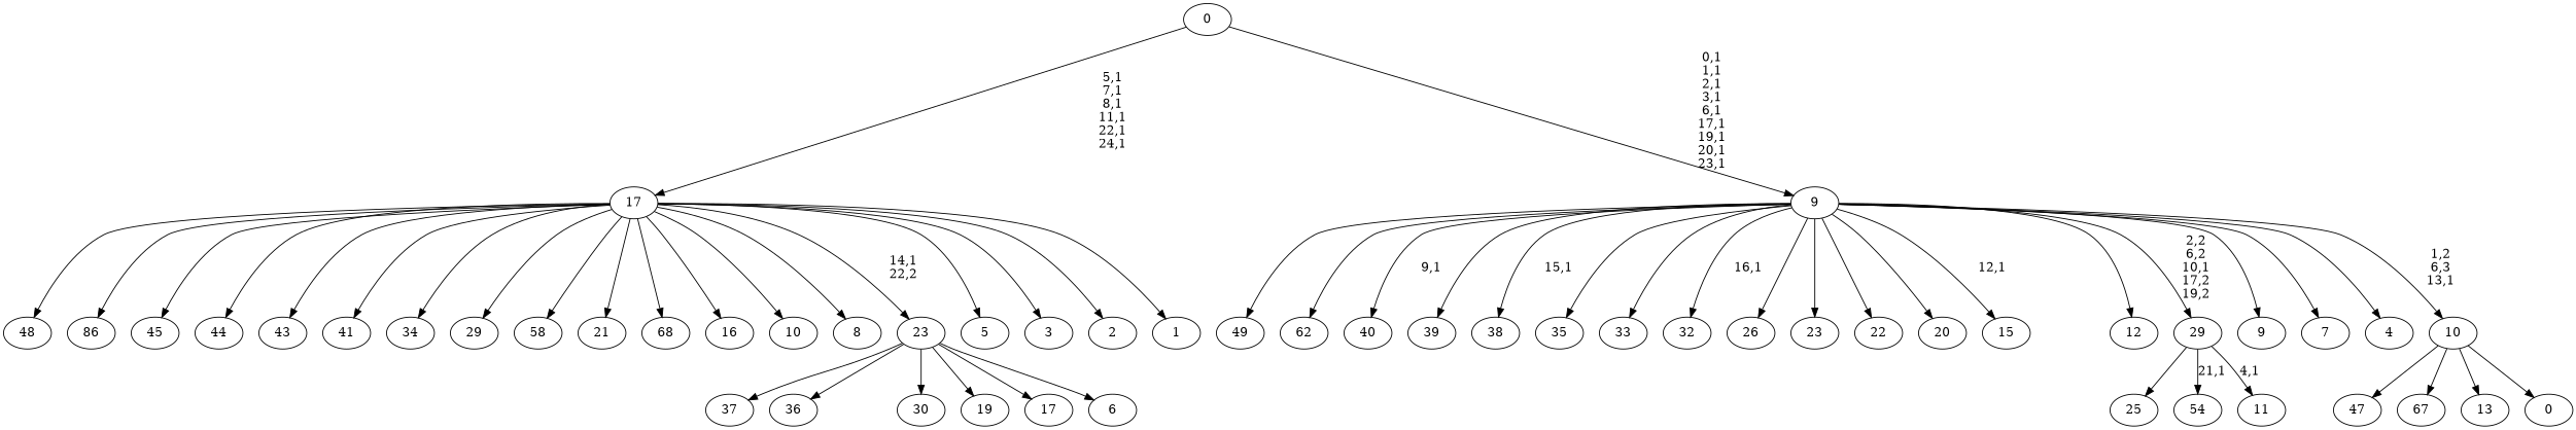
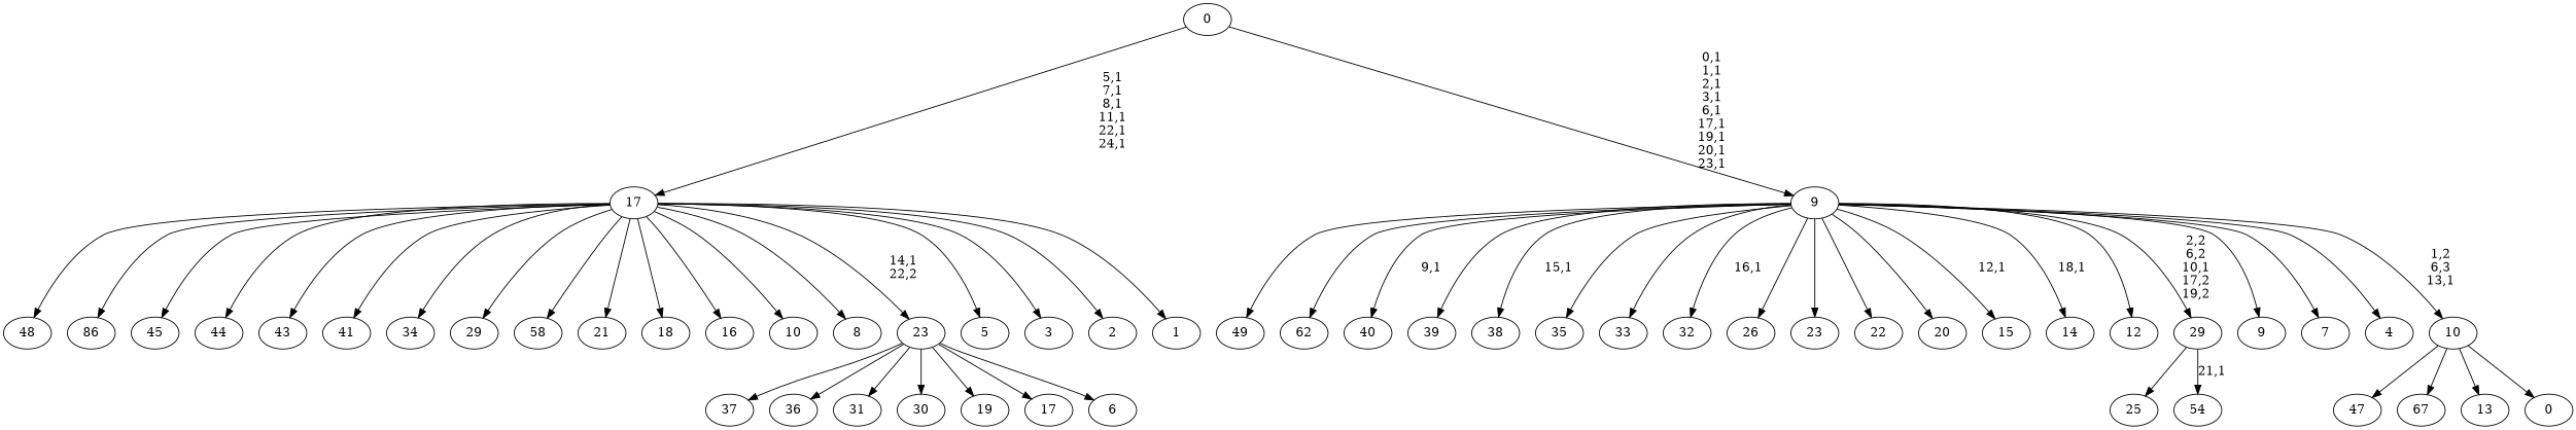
  digraph {
    n1 [label=49]
    n2 [label=48]
    n3 [label=47]
    n4 [label=86]
    n5 [label=45]
    n6 [label=44]
    n7 [label=43]
    n8 [label=62]
    n9 [label=41]
    n10 [label=40]
    n11 [label=39]
    n12 [label=38]
    n13 [label=37]
    n14 [label=36]
    n15 [label=35]
    n16 [label=34]
    n17 [label=33]
    n18 [label=32]
+   n19 [label=31]
    n20 [label=30]
    n21 [label=29]
    n22 [label=58]
    n23 [label=67]
    n24 [label=26]
    n25 [label=25]
    n26 [label=54]
    n27 [label=23]
    n28 [label=22]
    n29 [label=21]
    n30 [label=20]
    n31 [label=19]
-   n32 [label=68]
+   n32 [label=18]
    n33 [label=17]
    n34 [label=16]
    n35 [label=15]
+   n36 [label=14]
    n37 [label=13]
    n38 [label=12]
-   n39 [label=11]
    29
    n41 [label=10]
    n42 [label=9]
    n43 [label=8]
    n44 [label=7]
    n45 [label=6]
    23
    n47 [label=5]
    n48 [label=4]
    n49 [label=3]
    n50 [label=2]
    n51 [label=1]
    17
    n53 [label=0]
    10
    9
    0
    29 -> n25
    29 -> n26 [label="21,1"]
-   29 -> n39 [label="4,1"]
    23 -> n13
    23 -> n14
+   23 -> n19
    23 -> n20
    23 -> n31
    23 -> n33
    23 -> n45
    17 -> n2
    17 -> n4
    17 -> n5
    17 -> n6
    17 -> n7
    17 -> n9
    17 -> n16
    17 -> n21
    17 -> n22
    17 -> n29
    17 -> n32
    17 -> n34
    17 -> n41
    17 -> n43
    17 -> 23 [label="14,1\n22,2"]
    17 -> n47
    17 -> n49
    17 -> n50
    17 -> n51
    10 -> n3
    10 -> n23
    10 -> n37
    10 -> n53
    9 -> n1
    9 -> n8
    9 -> n10 [label="9,1"]
    9 -> n11
    9 -> n12 [label="15,1"]
    9 -> n15
    9 -> n17
    9 -> n18 [label="16,1"]
    9 -> n24
    9 -> n27
    9 -> n28
    9 -> n30
    9 -> n35 [label="12,1"]
+   9 -> n36 [label="18,1"]
    9 -> n38
    9 -> 29 [label="2,2\n6,2\n10,1\n17,2\n19,2"]
    9 -> n42
    9 -> n44
    9 -> n48
    9 -> 10 [label="1,2\n6,3\n13,1"]
    0 -> 17 [label="5,1\n7,1\n8,1\n11,1\n22,1\n24,1"]
    0 -> 9 [label="0,1\n1,1\n2,1\n3,1\n6,1\n17,1\n19,1\n20,1\n23,1"]
  }
